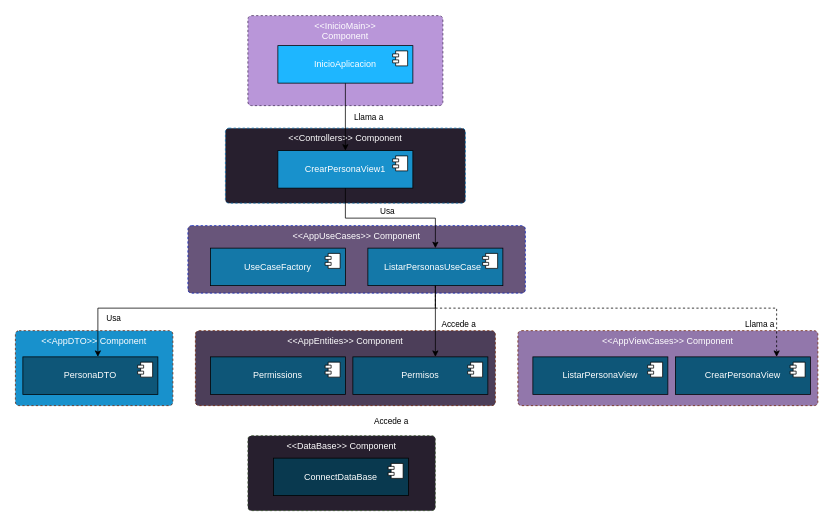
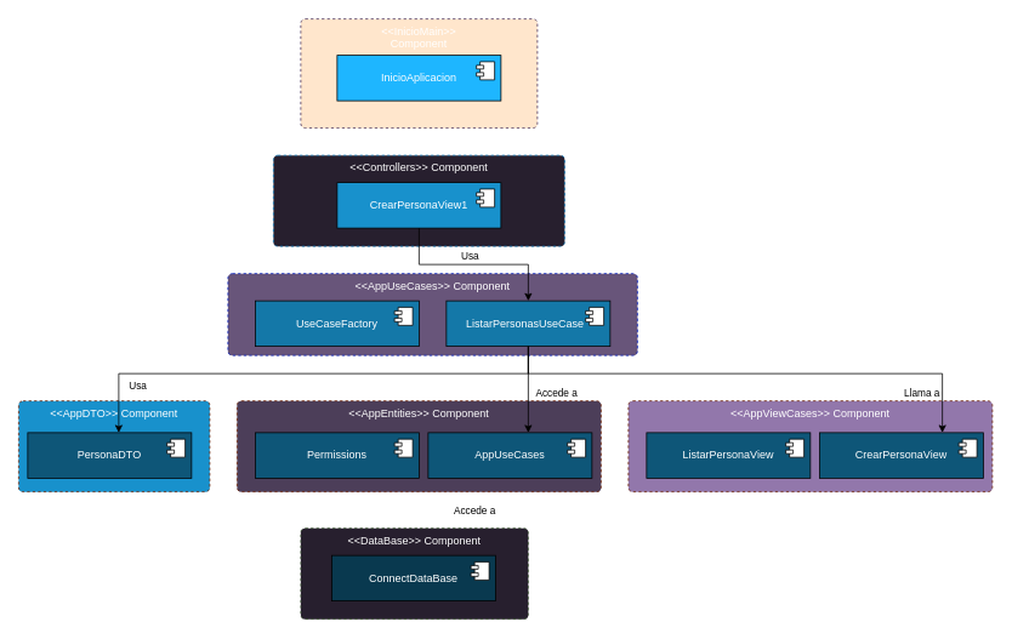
  <mxCell id="0" />
  <mxCell id="1" parent="0" />
  <mxCell id="2" value="&amp;lt;&amp;lt;AppDTO&amp;gt;&amp;gt; Component" style="html=1;align=center;verticalAlign=top;rounded=1;absoluteArcSize=1;arcSize=10;dashed=1;whiteSpace=wrap;fillColor=#1891cc;strokeColor=#6D1F00;fontColor=#ffffff;" vertex="1" parent="1"><mxGeometry x="20" y="440" width="210" height="100" as="geometry" /></mxCell>
  <mxCell id="3" value="&amp;lt;&amp;lt;Controllers&amp;gt;&amp;gt; Component" style="html=1;align=center;verticalAlign=top;rounded=1;absoluteArcSize=1;arcSize=10;dashed=1;whiteSpace=wrap;fillColor=#271f2e;strokeColor=#006EAF;fontColor=#ffffff;" vertex="1" parent="1"><mxGeometry x="300" y="170" width="320" height="100" as="geometry" /></mxCell>
- <mxCell id="4" value="&amp;lt;&amp;lt;InicioMain&amp;gt;&amp;gt;&lt;br&gt;Component" style="html=1;align=center;verticalAlign=top;rounded=1;absoluteArcSize=1;arcSize=10;dashed=1;whiteSpace=wrap;fillColor=#B996D9;strokeColor=#432D57;fontColor=#ffffff;" vertex="1" parent="1"><mxGeometry x="330" y="20" width="260" height="120" as="geometry" /></mxCell>
- <mxCell id="5" value="" style="edgeStyle=orthogonalEdgeStyle;rounded=0;orthogonalLoop=1;jettySize=auto;html=1;" edge="1" parent="1" source="7" target="9"><mxGeometry relative="1" as="geometry" /></mxCell>
- <mxCell id="6" value="Llama a" style="edgeLabel;html=1;align=center;verticalAlign=middle;resizable=0;points=[];labelBackgroundColor=none;" vertex="1" connectable="0" parent="5"><mxGeometry x="0.09" y="2" relative="1" as="geometry"><mxPoint x="28" y="-4" as="offset" /></mxGeometry></mxCell>
+ <mxCell id="4" value="&amp;lt;&amp;lt;InicioMain&amp;gt;&amp;gt;&lt;br&gt;Component" style="html=1;align=center;verticalAlign=top;rounded=1;absoluteArcSize=1;arcSize=10;dashed=1;whiteSpace=wrap;fillColor=#ffe6cc;strokeColor=#432D57;fontColor=#ffffff;" vertex="1" parent="1"><mxGeometry x="330" y="20" width="260" height="120" as="geometry" /></mxCell>
  <mxCell id="7" value="InicioAplicacion" style="html=1;dropTarget=0;whiteSpace=wrap;fillColor=#1EB6FF;fontColor=#ffffff;strokeColor=#000000;" vertex="1" parent="1"><mxGeometry x="370" y="60" width="180" height="50" as="geometry" /></mxCell>
  <mxCell id="8" value="" style="shape=module;jettyWidth=8;jettyHeight=4;" vertex="1" parent="7"><mxGeometry x="1" width="20" height="20" relative="1" as="geometry"><mxPoint x="-27" y="7" as="offset" /></mxGeometry></mxCell>
  <mxCell id="9" value="CrearPersonaView1" style="html=1;dropTarget=0;whiteSpace=wrap;fillColor=#1891CC;fontColor=#ffffff;strokeColor=default;" vertex="1" parent="1"><mxGeometry x="370" y="200" width="180" height="50" as="geometry" /></mxCell>
  <mxCell id="10" value="" style="shape=module;jettyWidth=8;jettyHeight=4;" vertex="1" parent="9"><mxGeometry x="1" width="20" height="20" relative="1" as="geometry"><mxPoint x="-27" y="7" as="offset" /></mxGeometry></mxCell>
  <mxCell id="11" value="&amp;lt;&amp;lt;AppUseCases&amp;gt;&amp;gt; Component" style="html=1;align=center;verticalAlign=top;rounded=1;absoluteArcSize=1;arcSize=10;dashed=1;whiteSpace=wrap;fillColor=#68557A;strokeColor=#001DBC;fontColor=#ffffff;" vertex="1" parent="1"><mxGeometry x="250" y="300" width="450" height="90" as="geometry" /></mxCell>
  <mxCell id="12" value="" style="edgeStyle=orthogonalEdgeStyle;rounded=0;orthogonalLoop=1;jettySize=auto;html=1;exitX=0.5;exitY=1;exitDx=0;exitDy=0;" edge="1" parent="1" target="16" source="9"><mxGeometry relative="1" as="geometry"><mxPoint x="460" y="280" as="sourcePoint" /></mxGeometry></mxCell>
  <mxCell id="13" value="Usa" style="edgeLabel;html=1;align=center;verticalAlign=middle;resizable=0;points=[];labelBackgroundColor=none;" vertex="1" connectable="0" parent="12"><mxGeometry x="-0.11" y="-1" relative="1" as="geometry"><mxPoint x="6" y="-11" as="offset" /></mxGeometry></mxCell>
  <mxCell id="14" value="" style="edgeStyle=orthogonalEdgeStyle;rounded=0;orthogonalLoop=1;jettySize=auto;html=1;" edge="1" parent="1" target="20"><mxGeometry relative="1" as="geometry"><mxPoint x="580" y="380" as="sourcePoint" /><Array as="points"><mxPoint x="580" y="410" /><mxPoint x="130" y="410" /></Array></mxGeometry></mxCell>
  <mxCell id="15" value="Usa" style="edgeLabel;html=1;align=center;verticalAlign=middle;resizable=0;points=[];labelBackgroundColor=none;" vertex="1" connectable="0" parent="14"><mxGeometry x="0.807" y="1" relative="1" as="geometry"><mxPoint x="19" as="offset" /></mxGeometry></mxCell>
  <mxCell id="16" value="ListarPersonasUseCase&amp;nbsp;&amp;nbsp;" style="html=1;dropTarget=0;whiteSpace=wrap;fillColor=#1478A8;fontColor=#ffffff;strokeColor=default;" vertex="1" parent="1"><mxGeometry x="490" y="330" width="180" height="50" as="geometry" /></mxCell>
  <mxCell id="17" value="" style="shape=module;jettyWidth=8;jettyHeight=4;" vertex="1" parent="16"><mxGeometry x="1" width="20" height="20" relative="1" as="geometry"><mxPoint x="-27" y="7" as="offset" /></mxGeometry></mxCell>
  <mxCell id="18" value="UseCaseFactory" style="html=1;dropTarget=0;whiteSpace=wrap;fillColor=#1478A8;fontColor=#ffffff;strokeColor=#000000;" vertex="1" parent="1"><mxGeometry x="280" y="330" width="180" height="50" as="geometry" /></mxCell>
  <mxCell id="19" value="" style="shape=module;jettyWidth=8;jettyHeight=4;" vertex="1" parent="18"><mxGeometry x="1" width="20" height="20" relative="1" as="geometry"><mxPoint x="-27" y="7" as="offset" /></mxGeometry></mxCell>
  <mxCell id="20" value="PersonaDTO" style="html=1;dropTarget=0;whiteSpace=wrap;fillColor=#0E5678;strokeColor=default;fontColor=#ffffff;" vertex="1" parent="1"><mxGeometry x="30" y="475" width="180" height="50" as="geometry" /></mxCell>
  <mxCell id="21" value="" style="shape=module;jettyWidth=8;jettyHeight=4;" vertex="1" parent="20"><mxGeometry x="1" width="20" height="20" relative="1" as="geometry"><mxPoint x="-27" y="7" as="offset" /></mxGeometry></mxCell>
  <mxCell id="22" value="&amp;lt;&amp;lt;AppEntities&amp;gt;&amp;gt; Component" style="html=1;align=center;verticalAlign=top;rounded=1;absoluteArcSize=1;arcSize=10;dashed=1;whiteSpace=wrap;fillColor=#4C3E59;strokeColor=#6D1F00;fontColor=#ffffff;" vertex="1" parent="1"><mxGeometry x="260" y="440" width="400" height="100" as="geometry" /></mxCell>
  <mxCell id="23" value="" style="edgeStyle=orthogonalEdgeStyle;rounded=0;orthogonalLoop=1;jettySize=auto;html=1;" edge="1" parent="1" target="25"><mxGeometry relative="1" as="geometry"><mxPoint x="580" y="380" as="sourcePoint" /><Array as="points"><mxPoint x="580" y="400" /><mxPoint x="580" y="400" /></Array></mxGeometry></mxCell>
  <mxCell id="24" value="Accede a" style="edgeLabel;html=1;align=center;verticalAlign=middle;resizable=0;points=[];labelBackgroundColor=none;" vertex="1" connectable="0" parent="23"><mxGeometry x="0.59" relative="1" as="geometry"><mxPoint x="30" y="-26" as="offset" /></mxGeometry></mxCell>
- <mxCell id="25" value="Permisos" style="html=1;dropTarget=0;whiteSpace=wrap;fillColor=#0E5678;fontColor=#ffffff;strokeColor=default;" vertex="1" parent="1"><mxGeometry x="470" y="475" width="180" height="50" as="geometry" /></mxCell>
+ <mxCell id="25" value="AppUseCases" style="html=1;dropTarget=0;whiteSpace=wrap;fillColor=#0E5678;fontColor=#ffffff;strokeColor=default;" vertex="1" parent="1"><mxGeometry x="470" y="475" width="180" height="50" as="geometry" /></mxCell>
  <mxCell id="26" value="" style="shape=module;jettyWidth=8;jettyHeight=4;" vertex="1" parent="25"><mxGeometry x="1" width="20" height="20" relative="1" as="geometry"><mxPoint x="-27" y="7" as="offset" /></mxGeometry></mxCell>
  <mxCell id="27" value="Permissions" style="html=1;dropTarget=0;whiteSpace=wrap;fillColor=#0E5678;fontColor=#ffffff;strokeColor=default;" vertex="1" parent="1"><mxGeometry x="280" y="475" width="180" height="50" as="geometry" /></mxCell>
  <mxCell id="28" value="" style="shape=module;jettyWidth=8;jettyHeight=4;" vertex="1" parent="27"><mxGeometry x="1" width="20" height="20" relative="1" as="geometry"><mxPoint x="-27" y="7" as="offset" /></mxGeometry></mxCell>
  <mxCell id="29" value="&amp;lt;&amp;lt;AppViewCases&amp;gt;&amp;gt; Component" style="html=1;align=center;verticalAlign=top;rounded=1;absoluteArcSize=1;arcSize=10;dashed=1;whiteSpace=wrap;fillColor=#9277ab;strokeColor=#6D1F00;fontColor=#ffffff;" vertex="1" parent="1"><mxGeometry x="690" y="440" width="400" height="100" as="geometry" /></mxCell>
  <mxCell id="30" value="CrearPersonaView" style="html=1;dropTarget=0;whiteSpace=wrap;fillColor=#0E5678;fontColor=#ffffff;strokeColor=default;" vertex="1" parent="1"><mxGeometry x="900" y="475" width="180" height="50" as="geometry" /></mxCell>
  <mxCell id="31" value="" style="shape=module;jettyWidth=8;jettyHeight=4;" vertex="1" parent="30"><mxGeometry x="1" width="20" height="20" relative="1" as="geometry"><mxPoint x="-27" y="7" as="offset" /></mxGeometry></mxCell>
  <mxCell id="32" value="ListarPersonaView" style="html=1;dropTarget=0;whiteSpace=wrap;fillColor=#0E5678;fontColor=#ffffff;strokeColor=default;" vertex="1" parent="1"><mxGeometry x="710" y="475" width="180" height="50" as="geometry" /></mxCell>
  <mxCell id="33" value="" style="shape=module;jettyWidth=8;jettyHeight=4;" vertex="1" parent="32"><mxGeometry x="1" width="20" height="20" relative="1" as="geometry"><mxPoint x="-27" y="7" as="offset" /></mxGeometry></mxCell>
- <mxCell id="34" value="" style="edgeStyle=orthogonalEdgeStyle;rounded=0;orthogonalLoop=1;jettySize=auto;html=1;exitX=0.5;exitY=1;exitDx=0;exitDy=0;entryX=0.75;entryY=0;entryDx=0;entryDy=0;dashed=1;" edge="1" parent="1" source="16" target="30"><mxGeometry relative="1" as="geometry"><mxPoint x="470" y="410" as="sourcePoint" /><Array as="points"><mxPoint x="580" y="380" /><mxPoint x="580" y="410" /><mxPoint x="1035" y="410" /></Array><mxPoint x="590" y="485" as="targetPoint" /></mxGeometry></mxCell>
+ <mxCell id="34" value="" style="edgeStyle=orthogonalEdgeStyle;rounded=0;orthogonalLoop=1;jettySize=auto;html=1;exitX=0.5;exitY=1;exitDx=0;exitDy=0;entryX=0.75;entryY=0;entryDx=0;entryDy=0;" edge="1" parent="1" source="16" target="30"><mxGeometry relative="1" as="geometry"><mxPoint x="470" y="410" as="sourcePoint" /><Array as="points"><mxPoint x="580" y="380" /><mxPoint x="580" y="410" /><mxPoint x="1035" y="410" /></Array><mxPoint x="590" y="485" as="targetPoint" /></mxGeometry></mxCell>
  <mxCell id="35" value="Llama a&amp;nbsp;" style="edgeLabel;html=1;align=center;verticalAlign=middle;resizable=0;points=[];labelBackgroundColor=none;" vertex="1" connectable="0" parent="34"><mxGeometry x="0.682" y="-3" relative="1" as="geometry"><mxPoint y="17" as="offset" /></mxGeometry></mxCell>
  <mxCell id="36" value="&amp;lt;&amp;lt;DataBase&amp;gt;&amp;gt; Component" style="html=1;align=center;verticalAlign=top;rounded=1;absoluteArcSize=1;arcSize=10;dashed=1;whiteSpace=wrap;fillColor=#271F2E;strokeColor=#3A5431;fontColor=#ffffff;" vertex="1" parent="1"><mxGeometry x="330" y="580" width="250" height="100" as="geometry" /></mxCell>
  <mxCell id="37" value="ConnectDataBase" style="html=1;dropTarget=0;whiteSpace=wrap;fillColor=#09394F;fontColor=#ffffff;strokeColor=default;" vertex="1" parent="1"><mxGeometry x="364" y="610" width="180" height="50" as="geometry" /></mxCell>
  <mxCell id="38" value="" style="shape=module;jettyWidth=8;jettyHeight=4;strokeColor=default;" vertex="1" parent="37"><mxGeometry x="1" width="20" height="20" relative="1" as="geometry"><mxPoint x="-27" y="7" as="offset" /></mxGeometry></mxCell>
  <mxCell id="39" value="Accede a" style="edgeLabel;html=1;align=center;verticalAlign=middle;resizable=0;points=[];labelBackgroundColor=none;" vertex="1" connectable="0" parent="1"><mxGeometry x="520.004" y="560.002" as="geometry" /></mxCell>
